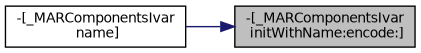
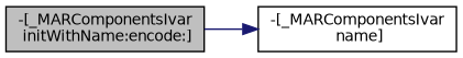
  digraph {
    rankdir=LR
    node [color=black fontname=Helvetica fontsize=10 shape=record style=filled]
    n1 [fillcolor=grey75 fontcolor=black height=0.2 label="-[_MARComponentsIvar\l initWithName:encode:]" width=0.4]
    n2 [fillcolor=white height=0.2 label="-[_MARComponentsIvar\l name]" width=0.4]
-   n2 -> n1 [color=midnightblue fontname=Helvetica fontsize=10 labelfontname=Helvetica labelfontsize=10 style=solid]
+   n1 -> n2 [color=midnightblue fontname=Helvetica fontsize=10 labelfontname=Helvetica labelfontsize=10 style=solid]
  }
